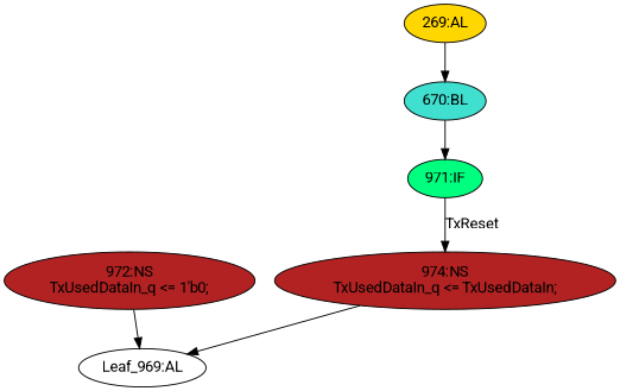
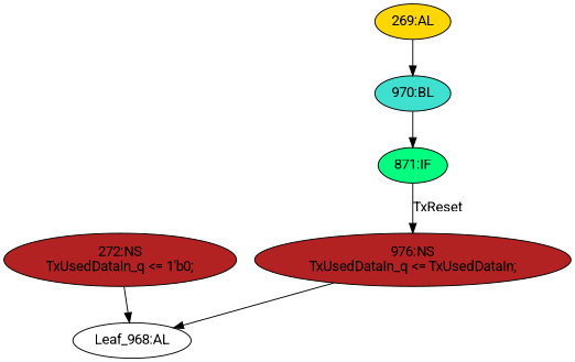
  strict digraph {
    fontname=Roboto
    node [fillcolor=firebrick fontname=Roboto statements="[]" style=filled typ=NonblockingSubstitution]
    edge [cond="[]" fontname=Roboto lineno=None]
-   n1 [ast="<pyverilog.vparser.ast.IfStatement object at 0x7f37fb674d10>" fillcolor=springgreen label="971:IF" typ=IfStatement]
-   n2 [ast="<pyverilog.vparser.ast.NonblockingSubstitution object at 0x7f37fb674e50>" label="974:NS\nTxUsedDataIn_q <= TxUsedDataIn;" statements="[<pyverilog.vparser.ast.NonblockingSubstitution object at 0x7f37fb674e50>]"]
-   n3 [def_var="['TxUsedDataIn_q']" label="Leaf_969:AL" fillcolor="" statements="" style="" typ=""]
-   n4 [ast="<pyverilog.vparser.ast.NonblockingSubstitution object at 0x7f37fb677210>" label="972:NS\nTxUsedDataIn_q <= 1'b0;" statements="[<pyverilog.vparser.ast.NonblockingSubstitution object at 0x7f37fb677210>]"]
-   n5 [ast="<pyverilog.vparser.ast.Block object at 0x7f37fb6773d0>" fillcolor=turquoise label="670:BL" typ=Block]
+   n1 [ast="<pyverilog.vparser.ast.IfStatement object at 0x7f37fb674d10>" fillcolor=springgreen label="871:IF" typ=IfStatement]
+   n2 [ast="<pyverilog.vparser.ast.NonblockingSubstitution object at 0x7f37fb674e50>" label="976:NS\nTxUsedDataIn_q <= TxUsedDataIn;" statements="[<pyverilog.vparser.ast.NonblockingSubstitution object at 0x7f37fb674e50>]"]
+   n3 [def_var="['TxUsedDataIn_q']" label="Leaf_968:AL" fillcolor="" statements="" style="" typ=""]
+   n4 [ast="<pyverilog.vparser.ast.NonblockingSubstitution object at 0x7f37fb677210>" label="272:NS\nTxUsedDataIn_q <= 1'b0;" statements="[<pyverilog.vparser.ast.NonblockingSubstitution object at 0x7f37fb677210>]"]
+   n5 [ast="<pyverilog.vparser.ast.Block object at 0x7f37fb6773d0>" fillcolor=turquoise label="970:BL" typ=Block]
    n6 [ast="<pyverilog.vparser.ast.Always object at 0x7f37fb677450>" clk_sens=True fillcolor=gold label="269:AL" sens="['MTxClk', 'TxReset']" typ=Always use_var="['TxUsedDataIn', 'TxReset']"]
    n1 -> n2 [cond="['TxReset']" label=TxReset lineno=971]
    n2 -> n3
    n4 -> n3
    n5 -> n1
    n6 -> n5
  }
